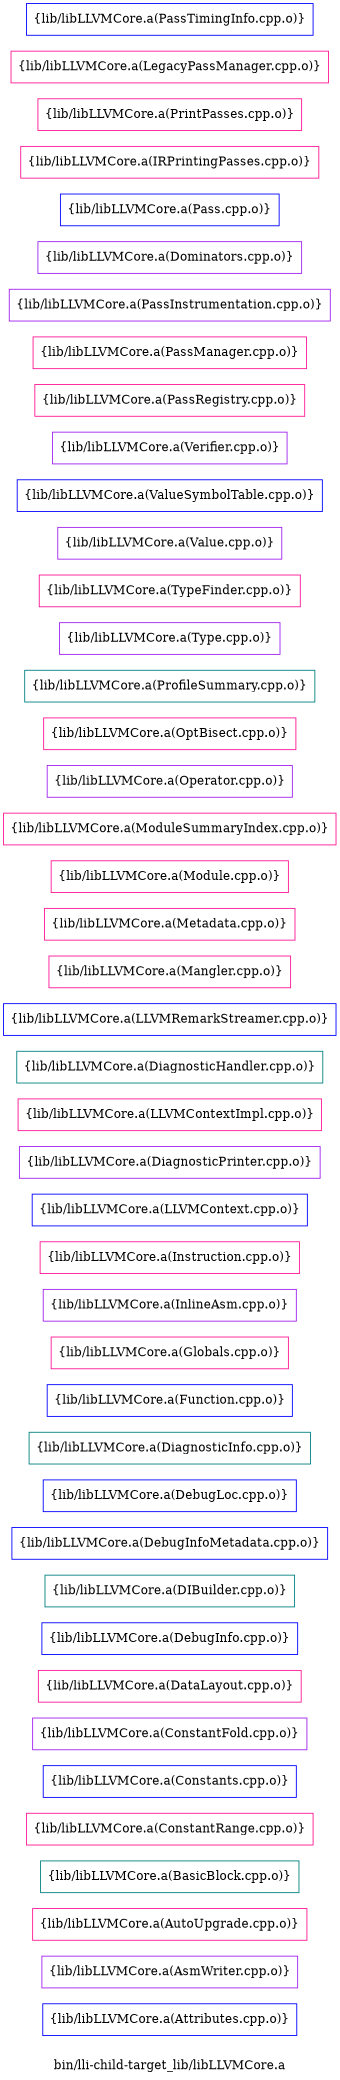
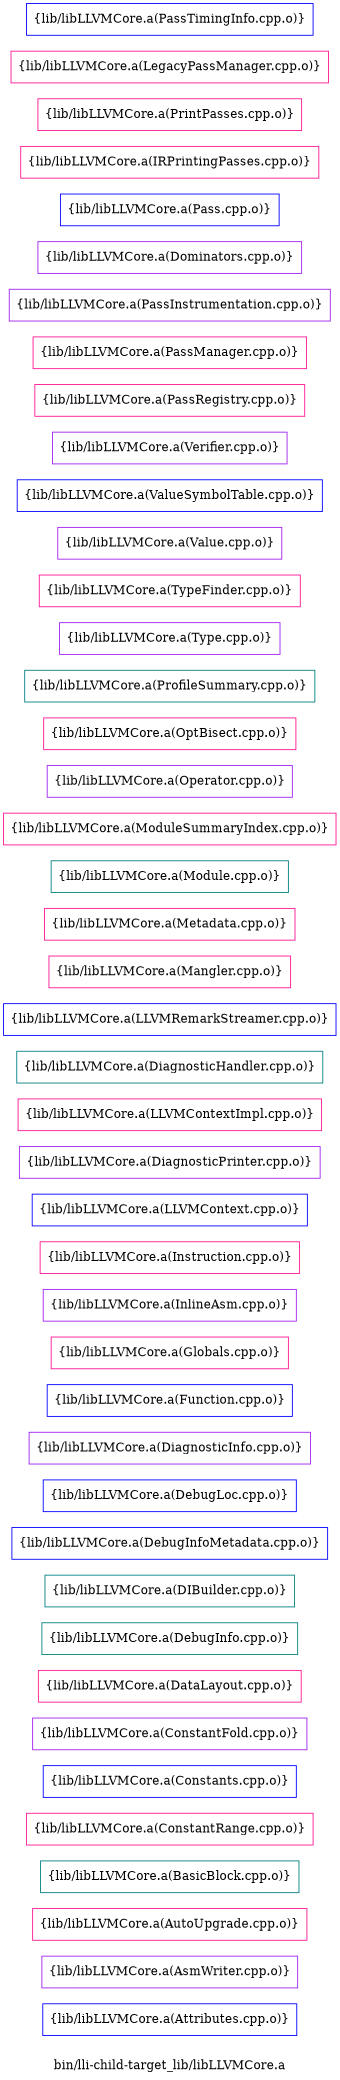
  digraph {
    label="bin/lli-child-target_lib/libLLVMCore.a"
    rankdir=LR
    node [group=0 shape=box color=deeppink]
    n1 [label="{lib/libLLVMCore.a(Attributes.cpp.o)}" color=blue]
    n2 [label="{lib/libLLVMCore.a(AsmWriter.cpp.o)}" color=purple]
    n3 [label="{lib/libLLVMCore.a(AutoUpgrade.cpp.o)}"]
    n4 [label="{lib/libLLVMCore.a(BasicBlock.cpp.o)}" color=teal]
    n5 [label="{lib/libLLVMCore.a(ConstantRange.cpp.o)}"]
    n6 [label="{lib/libLLVMCore.a(Constants.cpp.o)}" color=blue]
    n7 [label="{lib/libLLVMCore.a(ConstantFold.cpp.o)}" color=purple]
    n8 [label="{lib/libLLVMCore.a(DataLayout.cpp.o)}"]
-   n9 [label="{lib/libLLVMCore.a(DebugInfo.cpp.o)}" color=blue]
+   n9 [label="{lib/libLLVMCore.a(DebugInfo.cpp.o)}" color=teal]
    n10 [label="{lib/libLLVMCore.a(DIBuilder.cpp.o)}" color=teal]
    n11 [label="{lib/libLLVMCore.a(DebugInfoMetadata.cpp.o)}" color=blue]
    n12 [label="{lib/libLLVMCore.a(DebugLoc.cpp.o)}" color=blue]
-   n13 [label="{lib/libLLVMCore.a(DiagnosticInfo.cpp.o)}" color=teal]
+   n13 [label="{lib/libLLVMCore.a(DiagnosticInfo.cpp.o)}" color=purple]
    n14 [label="{lib/libLLVMCore.a(Function.cpp.o)}" color=blue]
    n15 [label="{lib/libLLVMCore.a(Globals.cpp.o)}"]
    n16 [label="{lib/libLLVMCore.a(InlineAsm.cpp.o)}" color=purple]
    n17 [label="{lib/libLLVMCore.a(Instruction.cpp.o)}"]
    n18 [label="{lib/libLLVMCore.a(LLVMContext.cpp.o)}" color=blue]
    n19 [label="{lib/libLLVMCore.a(DiagnosticPrinter.cpp.o)}" color=purple]
    n20 [label="{lib/libLLVMCore.a(LLVMContextImpl.cpp.o)}"]
    n21 [label="{lib/libLLVMCore.a(DiagnosticHandler.cpp.o)}" color=teal]
    n22 [label="{lib/libLLVMCore.a(LLVMRemarkStreamer.cpp.o)}" color=blue]
    n23 [label="{lib/libLLVMCore.a(Mangler.cpp.o)}"]
    n24 [label="{lib/libLLVMCore.a(Metadata.cpp.o)}"]
-   n25 [label="{lib/libLLVMCore.a(Module.cpp.o)}"]
+   n25 [label="{lib/libLLVMCore.a(Module.cpp.o)}" color=teal]
    n26 [label="{lib/libLLVMCore.a(ModuleSummaryIndex.cpp.o)}"]
    n27 [label="{lib/libLLVMCore.a(Operator.cpp.o)}" color=purple]
    n28 [label="{lib/libLLVMCore.a(OptBisect.cpp.o)}"]
    n29 [label="{lib/libLLVMCore.a(ProfileSummary.cpp.o)}" color=teal]
    n30 [label="{lib/libLLVMCore.a(Type.cpp.o)}" color=purple]
    n31 [label="{lib/libLLVMCore.a(TypeFinder.cpp.o)}"]
    n32 [label="{lib/libLLVMCore.a(Value.cpp.o)}" color=purple]
    n33 [label="{lib/libLLVMCore.a(ValueSymbolTable.cpp.o)}" color=blue]
    n34 [label="{lib/libLLVMCore.a(Verifier.cpp.o)}" color=purple]
    n35 [label="{lib/libLLVMCore.a(PassRegistry.cpp.o)}"]
    n36 [label="{lib/libLLVMCore.a(PassManager.cpp.o)}"]
    n37 [label="{lib/libLLVMCore.a(PassInstrumentation.cpp.o)}" color=purple]
    n38 [label="{lib/libLLVMCore.a(Dominators.cpp.o)}" color=purple]
    n39 [label="{lib/libLLVMCore.a(Pass.cpp.o)}" color=blue]
    n40 [label="{lib/libLLVMCore.a(IRPrintingPasses.cpp.o)}"]
    n41 [label="{lib/libLLVMCore.a(PrintPasses.cpp.o)}"]
    n42 [label="{lib/libLLVMCore.a(LegacyPassManager.cpp.o)}"]
    n43 [label="{lib/libLLVMCore.a(PassTimingInfo.cpp.o)}" color=blue]
  }
